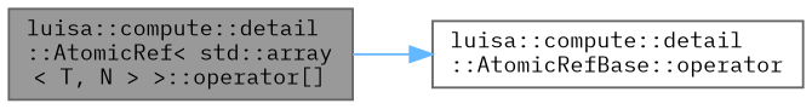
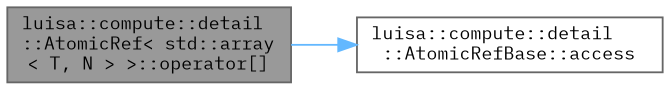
  digraph {
    rankdir=LR
    fontname="IBM Plex Mono"
    node [fontname="IBM Plex Mono" fontsize=10 shape=box style=filled]
    n1 [color=gray40 fillcolor=grey60 fontcolor=black height=0.2 label="luisa::compute::detail\l::AtomicRef\< std::array\l\< T, N \> \>::operator[]" width=0.4]
-   n2 [color=grey40 fillcolor=white height=0.2 label="luisa::compute::detail\l::AtomicRefBase::operator" width=0.4]
+   n2 [color=grey40 fillcolor=white height=0.2 label="luisa::compute::detail\l::AtomicRefBase::access" width=0.4]
    n1 -> n2 [color=steelblue1 fontname="IBM Plex Mono" fontsize=10 labelfontname=Helvetica labelfontsize=10 style=solid]
  }
